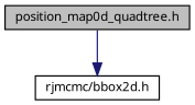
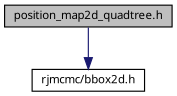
  digraph {
    node [color=black fontname="FreeSans.ttf" fontsize=10 shape=record style=filled]
-   n1 [fillcolor=grey75 fontcolor=black height=0.2 label="position_map0d_quadtree.h" width=0.4]
+   n1 [fillcolor=grey75 fontcolor=black height=0.2 label="position_map2d_quadtree.h" width=0.4]
    n2 [fillcolor=white height=0.2 label="rjmcmc/bbox2d.h" width=0.4]
    n1 -> n2 [color=midnightblue fontname="FreeSans.ttf" fontsize=10 labelfontname="FreeSans.ttf" labelfontsize=10 style=solid]
  }
